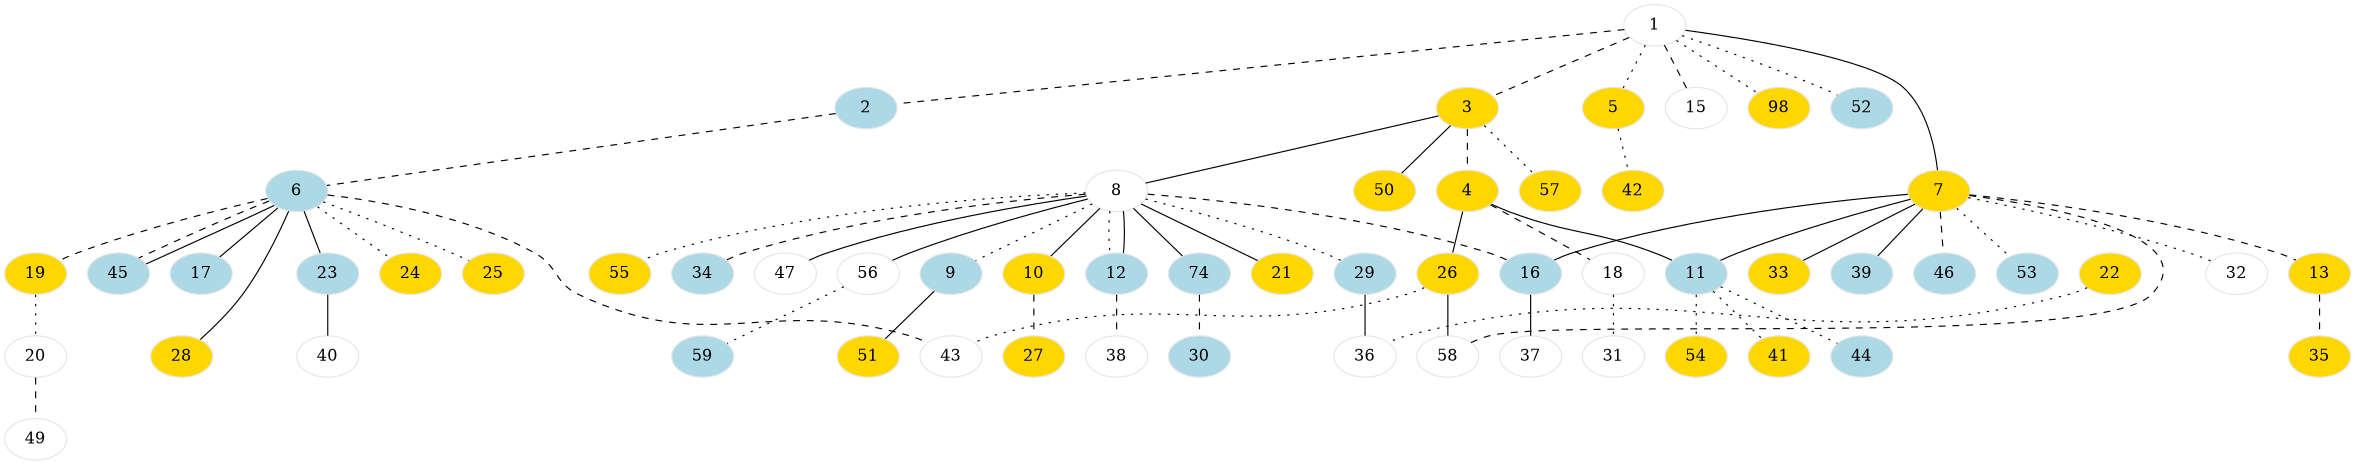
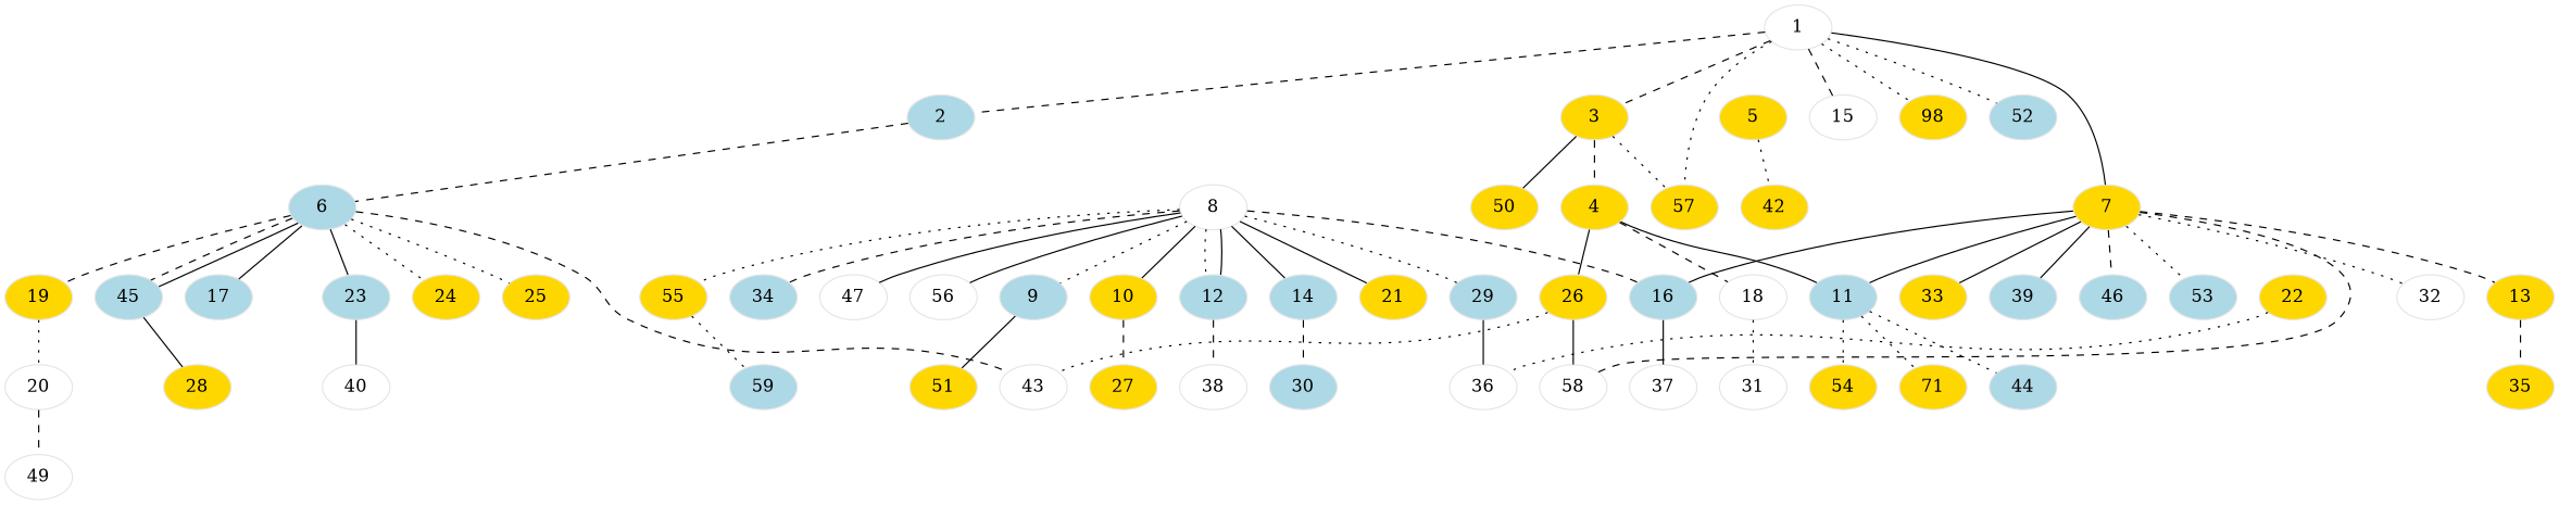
  graph {
    node [color=gray90 fillcolor=gold style=filled]
    edge [style=solid]
    1 [fillcolor=white]
    2 [fillcolor=lightblue]
    3
    5
    7
    15 [fillcolor=white]
    n7 [label=98]
    52 [fillcolor=lightblue]
    6 [fillcolor=lightblue]
    4
    8 [fillcolor=white]
    50
    57
    42
    11 [fillcolor=lightblue]
    13
    16 [fillcolor=lightblue]
    32 [fillcolor=white]
    33
    39 [fillcolor=lightblue]
    46 [fillcolor=lightblue]
    53 [fillcolor=lightblue]
    58 [fillcolor=white]
    17 [fillcolor=lightblue]
    19
    23 [fillcolor=lightblue]
    24
    25
    28
    43 [fillcolor=white]
    45 [fillcolor=lightblue]
    18 [fillcolor=white]
    26
    9 [fillcolor=lightblue]
    10
    12 [fillcolor=lightblue]
-   14 [fillcolor=lightblue label=74]
+   14 [fillcolor=lightblue]
    21
    29 [fillcolor=lightblue]
    34 [fillcolor=lightblue]
    47 [fillcolor=white]
    55
    56 [fillcolor=white]
-   41
+   41 [label=71]
    44 [fillcolor=lightblue]
    54
    31 [fillcolor=white]
    20 [fillcolor=white]
    40 [fillcolor=white]
    35
    37 [fillcolor=white]
    51
    27
    38 [fillcolor=white]
    30 [fillcolor=lightblue]
    36 [fillcolor=white]
    59 [fillcolor=lightblue]
    22
    49 [fillcolor=white]
    1 -- 2 [style=dashed]
    1 -- 3 [style=dashed]
-   1 -- 5 [style=dotted]
+   1 -- 57 [style=dotted]
    1 -- 7
    1 -- 15 [style=dashed]
    1 -- n7 [style=dotted]
    1 -- 52 [style=dotted]
    2 -- 6 [style=dashed]
    3 -- 4 [style=dashed]
-   3 -- 8
    3 -- 50
    3 -- 57 [style=dotted]
    5 -- 42 [style=dotted]
    7 -- 11
    7 -- 13 [style=dashed]
    7 -- 16
    7 -- 32 [style=dotted]
    7 -- 33
    7 -- 39
    7 -- 46 [style=dashed]
    7 -- 53 [style=dotted]
    7 -- 58 [style=dashed]
    6 -- 17
    6 -- 19 [style=dashed]
    6 -- 23
    6 -- 24 [style=dotted]
    6 -- 25 [style=dotted]
-   6 -- 28
+   45 -- 28
    6 -- 43 [style=dashed]
    6 -- 45 [style=dashed]
    6 -- 45
    4 -- 11
    4 -- 18 [style=dashed]
    4 -- 26
    8 -- 16 [style=dashed]
    8 -- 9 [style=dotted]
    8 -- 10
    8 -- 12 [style=dotted]
    8 -- 12
    8 -- 14
    8 -- 21
    8 -- 29 [style=dotted]
    8 -- 34 [style=dashed]
    8 -- 47
    8 -- 55 [style=dotted]
    8 -- 56
    11 -- 41 [style=dotted]
    11 -- 44 [style=dotted]
    11 -- 54 [style=dotted]
    13 -- 35 [style=dashed]
    16 -- 37
    19 -- 20 [style=dotted]
    23 -- 40
    18 -- 31 [style=dotted]
    26 -- 58
    26 -- 43 [style=dotted]
    9 -- 51
    10 -- 27 [style=dashed]
    12 -- 38 [style=dashed]
    14 -- 30 [style=dashed]
    29 -- 36
-   56 -- 59 [style=dotted]
+   55 -- 59 [style=dotted]
    20 -- 49 [style=dashed]
    22 -- 36 [style=dotted]
  }
